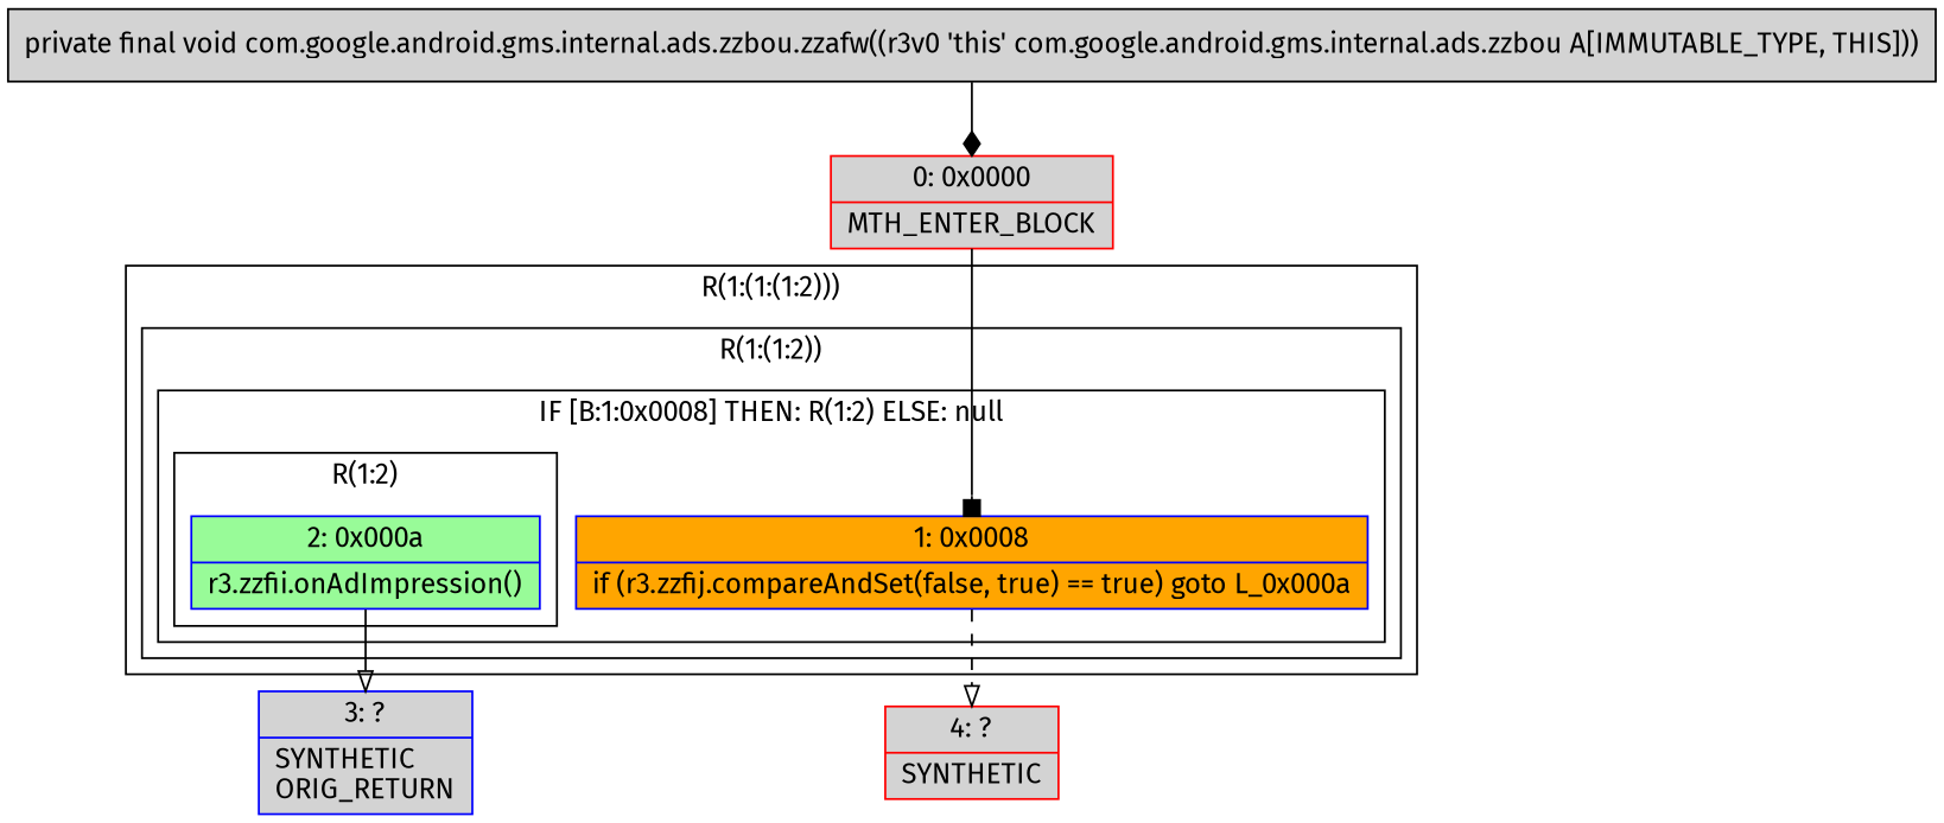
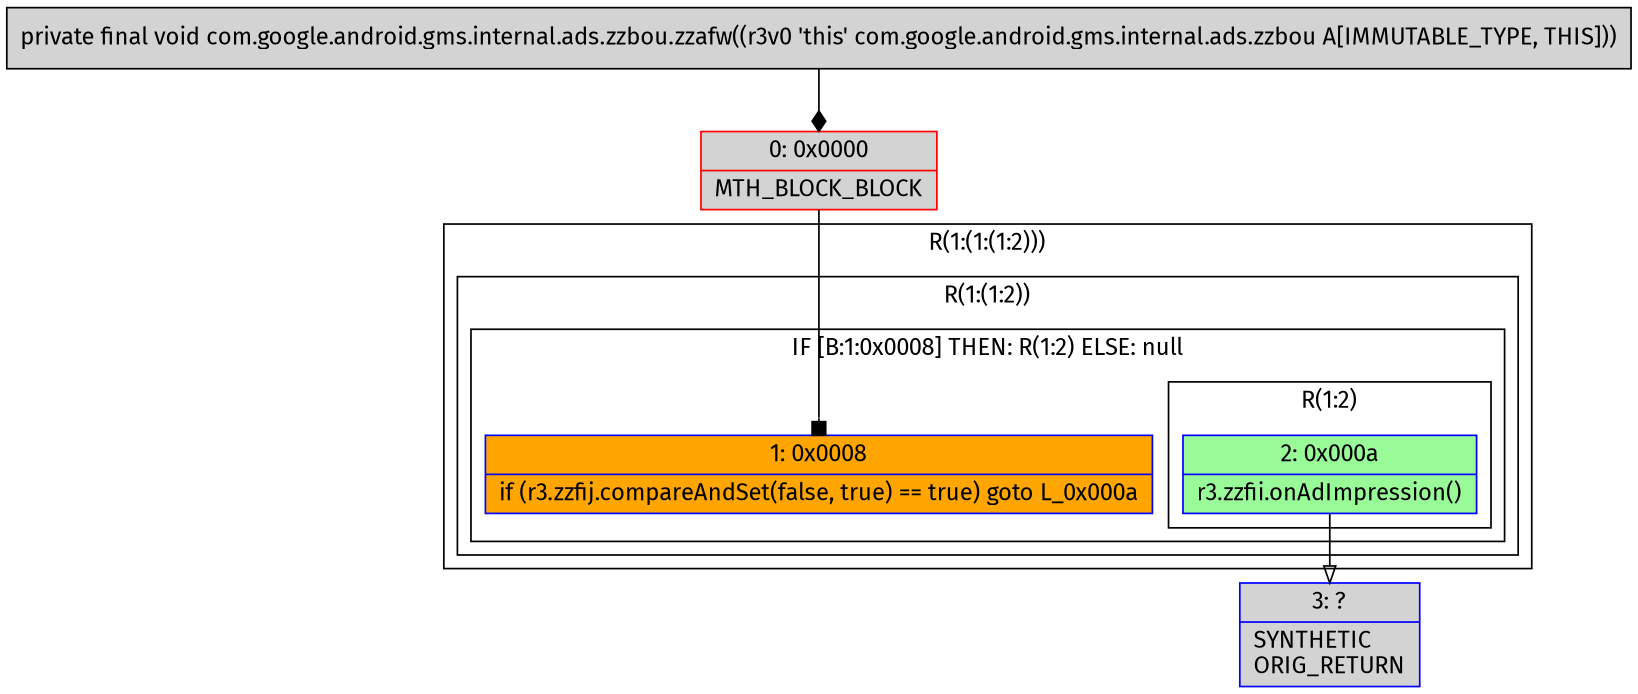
  digraph {
    fontname="Fira Sans"
    node [color=blue fillcolor=lightgrey fontname="Fira Sans" shape=record style=filled]
    edge [arrowhead=onormal fontname="Fira Sans"]
    n1 [fillcolor=palegreen label="{2\:\ 0x000a|r3.zzfii.onAdImpression()\l}"]
    n2 [fillcolor=orange label="{1\:\ 0x0008|if (r3.zzfij.compareAndSet(false, true) == true) goto L_0x000a\l}"]
    n3 [label="{3\:\ ?|SYNTHETIC\lORIG_RETURN\l}"]
-   n4 [color=red label="{4\:\ ?|SYNTHETIC\l}"]
-   n5 [color=red label="{0\:\ 0x0000|MTH_ENTER_BLOCK\l}"]
+   n5 [color=red label="{0\:\ 0x0000|MTH_BLOCK_BLOCK\l}"]
    n6 [label="{private final void com.google.android.gms.internal.ads.zzbou.zzafw((r3v0 'this' com.google.android.gms.internal.ads.zzbou A[IMMUTABLE_TYPE, THIS])) }" color=""]
    subgraph cluster_1 {
      label="R(1:(1:(1:2)))"
      subgraph cluster_2 {
        label="R(1:(1:2))"
        subgraph cluster_3 {
          label="IF [B:1:0x0008] THEN: R(1:2) ELSE: null"
          n2
          subgraph cluster_4 {
            label="R(1:2)"
            n1
          }
        }
      }
    }
    n1 -> n3
-   n2 -> n4 [style=dashed]
    n5 -> n2 [arrowhead=box]
    n6 -> n5 [arrowhead=diamond]
  }
